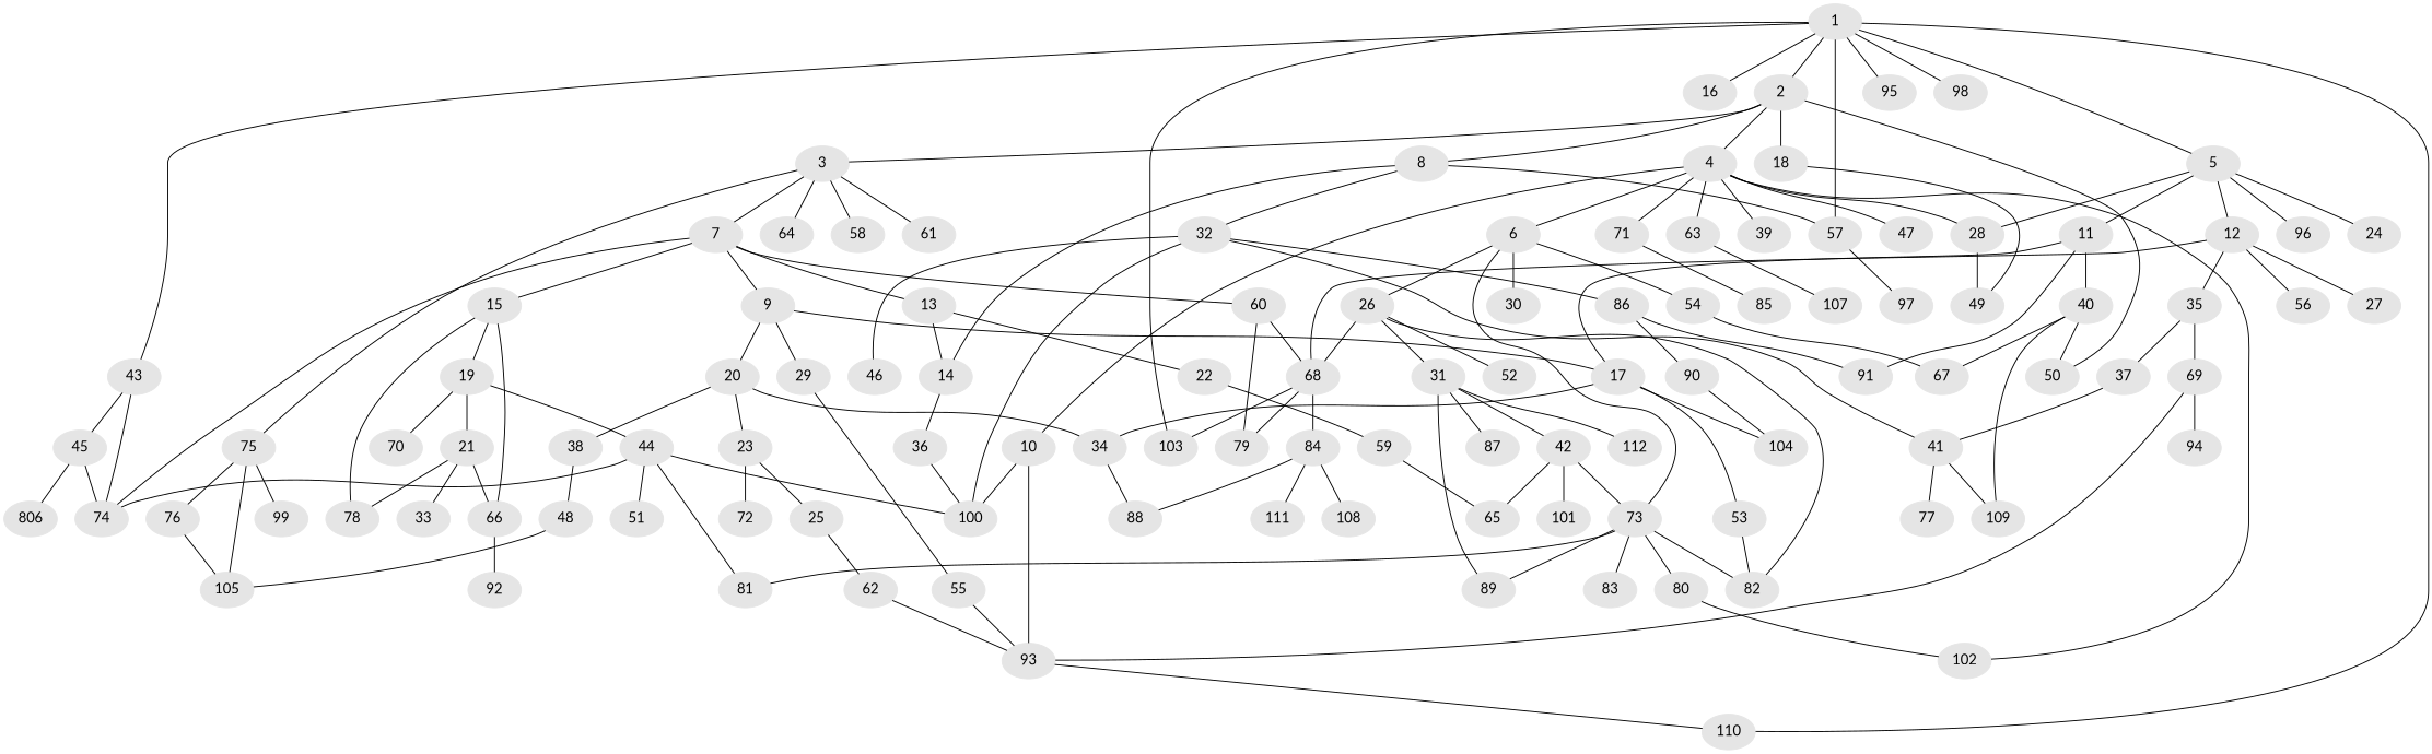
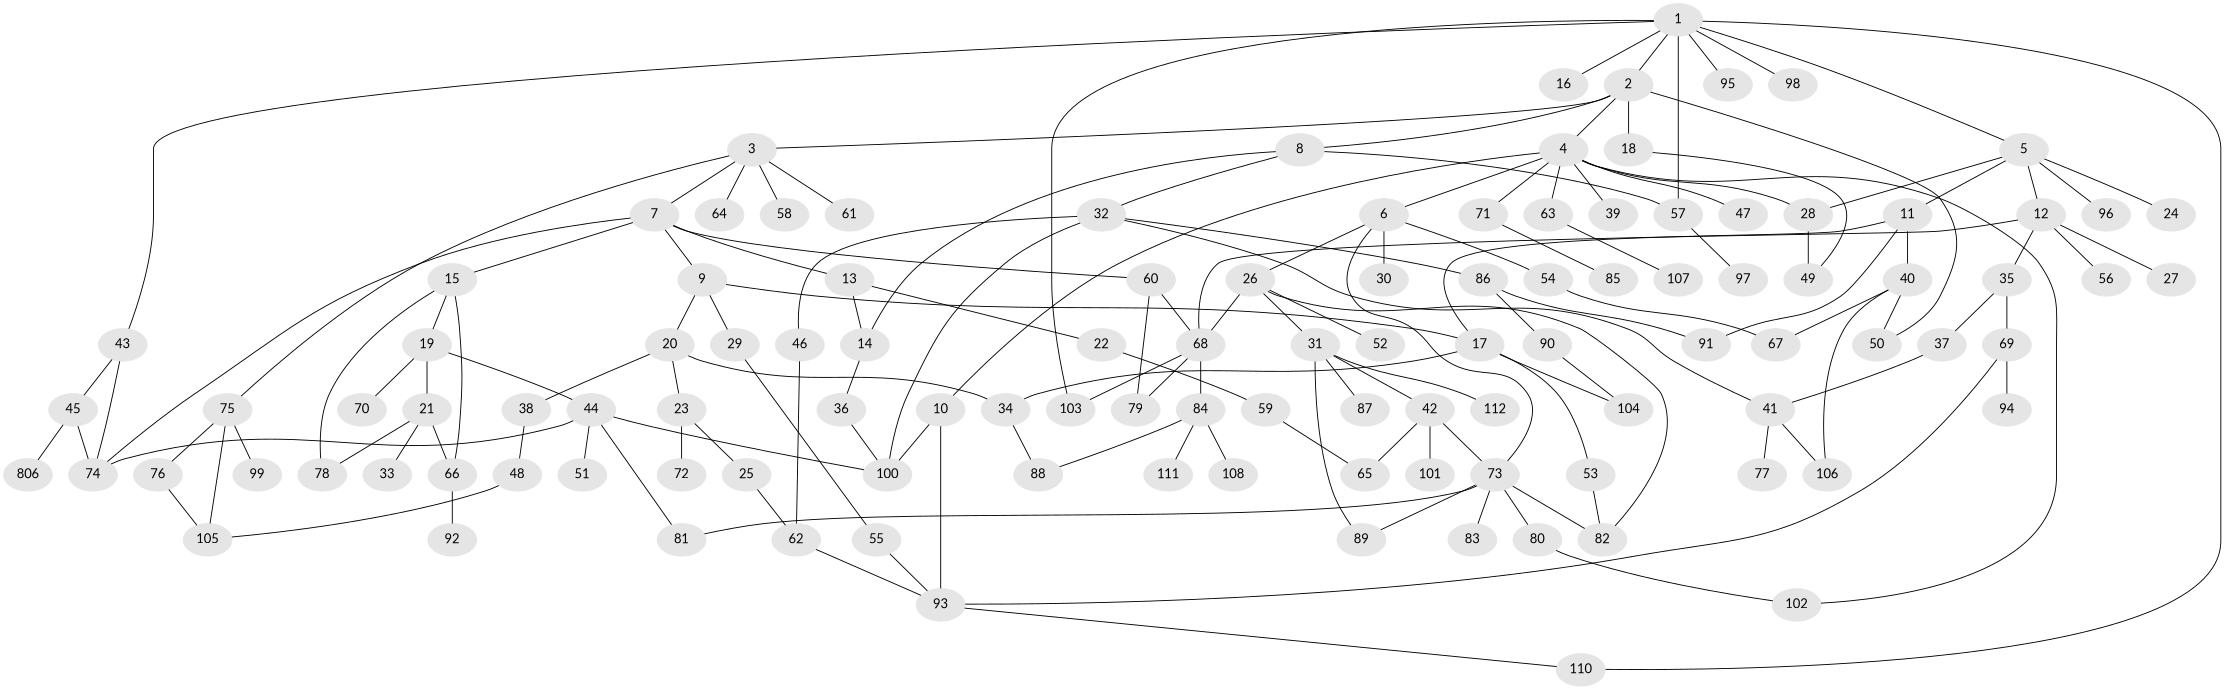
  graph {
    fontname=Lato
    node [color=gray90 fontname=Lato style=filled]
    edge [fontname=Lato]
    1
    2
    5
    16
    43
    57
    95
    98
    103
    110
    3
    4
    8
    18
    50
    28
    11
    12
    24
    96
    74
    45
    97
    7
    58
    61
    64
    75
    6
    10
    39
    47
    63
    71
    102
    14
    32
    49
    9
    13
    15
    60
    105
    76
    99
    26
    30
    54
    73
    93
    100
    107
    85
    17
    40
    91
    27
    35
    56
    68
    31
    52
    82
    67
    89
    81
    80
    83
    20
    29
    22
    19
    66
    78
    79
    36
    41
    46
    86
    34
    53
    104
    23
    38
    55
-   109
+   109 [label=106]
    37
    69
    84
    59
    21
    44
    70
    92
    88
    33
    51
    25
    72
    48
    65
    62
    42
    87
    112
    101
    77
    90
    94
    n110 [label=806]
    108
    111
    1 -- 2
    1 -- 5
    1 -- 16
    1 -- 43
    1 -- 57
    1 -- 95
    1 -- 98
    1 -- 103
    1 -- 110
    2 -- 3
    2 -- 4
    2 -- 8
    2 -- 18
    2 -- 50
    5 -- 28
    5 -- 11
    5 -- 12
    5 -- 24
    5 -- 96
    43 -- 74
    43 -- 45
    57 -- 97
    3 -- 7
    3 -- 58
    3 -- 61
    3 -- 64
    3 -- 75
    4 -- 28
    4 -- 6
    4 -- 10
    4 -- 39
    4 -- 47
    4 -- 63
    4 -- 71
    4 -- 102
    8 -- 57
    8 -- 14
    8 -- 32
    18 -- 49
    28 -- 49
    11 -- 17
    11 -- 40
    11 -- 91
    12 -- 27
    12 -- 35
    12 -- 56
    12 -- 68
    45 -- 74
    45 -- n110
    7 -- 74
    7 -- 9
    7 -- 13
    7 -- 15
    7 -- 60
    75 -- 105
    75 -- 76
    75 -- 99
    6 -- 26
    6 -- 30
    6 -- 54
    6 -- 73
    10 -- 93
    10 -- 100
    63 -- 107
    71 -- 85
    14 -- 36
    32 -- 100
    32 -- 41
    32 -- 46
    32 -- 86
    9 -- 17
    9 -- 20
    9 -- 29
    13 -- 14
    13 -- 22
    15 -- 19
    15 -- 66
    15 -- 78
    60 -- 68
    60 -- 79
    76 -- 105
    26 -- 68
    26 -- 31
    26 -- 52
    26 -- 82
    54 -- 67
    73 -- 82
    73 -- 89
    73 -- 81
    73 -- 80
    73 -- 83
    93 -- 110
    17 -- 34
    17 -- 53
    17 -- 104
    40 -- 50
    40 -- 67
    40 -- 109
    35 -- 37
    35 -- 69
    68 -- 103
    68 -- 79
    68 -- 84
    31 -- 89
    31 -- 42
    31 -- 87
    31 -- 112
    80 -- 102
    20 -- 34
    20 -- 23
    20 -- 38
    29 -- 55
    22 -- 59
    19 -- 21
    19 -- 44
    19 -- 70
    66 -- 92
    36 -- 100
    41 -- 109
    41 -- 77
+   46 -- 62
    86 -- 91
    86 -- 90
    34 -- 88
    53 -- 82
    23 -- 25
    23 -- 72
    38 -- 48
    55 -- 93
    37 -- 41
    69 -- 93
    69 -- 94
    84 -- 88
    84 -- 108
    84 -- 111
    59 -- 65
    21 -- 66
    21 -- 78
    21 -- 33
    44 -- 74
    44 -- 100
    44 -- 81
    44 -- 51
    25 -- 62
    48 -- 105
    62 -- 93
    42 -- 73
    42 -- 65
    42 -- 101
    90 -- 104
  }
